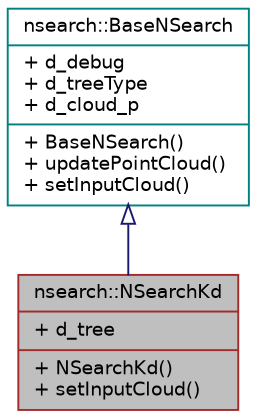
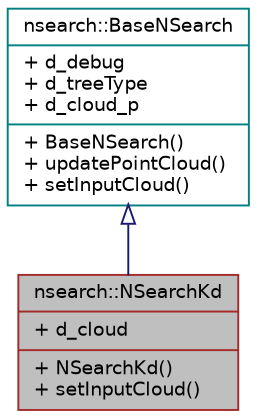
  digraph {
    node [fontname=Helvetica fontsize=10 shape=record style=filled]
-   n1 [color=brown fillcolor=grey75 fontcolor=black height=0.2 label="{nsearch::NSearchKd\n|+ d_tree\l|+ NSearchKd()\l+ setInputCloud()\l}" width=0.4]
+   n1 [color=brown fillcolor=grey75 fontcolor=black height=0.2 label="{nsearch::NSearchKd\n|+ d_cloud\l|+ NSearchKd()\l+ setInputCloud()\l}" width=0.4]
    n2 [color=teal fillcolor=white height=0.2 label="{nsearch::BaseNSearch\n|+ d_debug\l+ d_treeType\l+ d_cloud_p\l|+ BaseNSearch()\l+ updatePointCloud()\l+ setInputCloud()\l}" width=0.4]
    n2 -> n1 [arrowtail=onormal color=midnightblue dir=back fontname=Helvetica fontsize=10 labelfontname=Helvetica labelfontsize=10 style=solid]
  }
